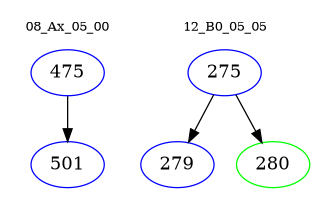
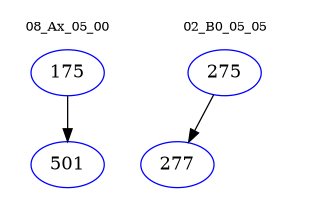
  digraph {
    node [color=blue]
    edge [color=black]
-   n1 [label=475]
+   n1 [label=175]
    n2 [label=501]
    n3 [label=275]
-   n4 [label=279]
-   n5 [color=green label=280]
+   n4 [label=277]
    subgraph cluster_1 {
      color=white
      fontsize=10
      label="08_Ax_05_00"
      n1
      n2
    }
    subgraph cluster_2 {
      color=white
      fontsize=10
-     label="12_B0_05_05"
+     label="02_B0_05_05"
      n3
      n4
-     n5
    }
    n1 -> n2
    n3 -> n4
-   n3 -> n5
  }
